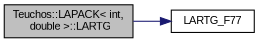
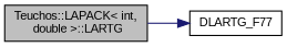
  digraph {
    rankdir=LR
    fontname="Liberation Sans"
    node [color=black fontname="Liberation Sans" fontsize=10 shape=record style=filled]
    n1 [fillcolor=grey75 fontcolor=black height=0.2 label="Teuchos::LAPACK\< int,\l double \>::LARTG" width=0.4]
-   n2 [fillcolor=white height=0.2 label=LARTG_F77 width=0.4]
+   n2 [fillcolor=white height=0.2 label=DLARTG_F77 width=0.4]
    n1 -> n2 [color=midnightblue fontname="Liberation Sans" fontsize=10 labelfontname=Helvetica labelfontsize=10 style=solid]
  }
